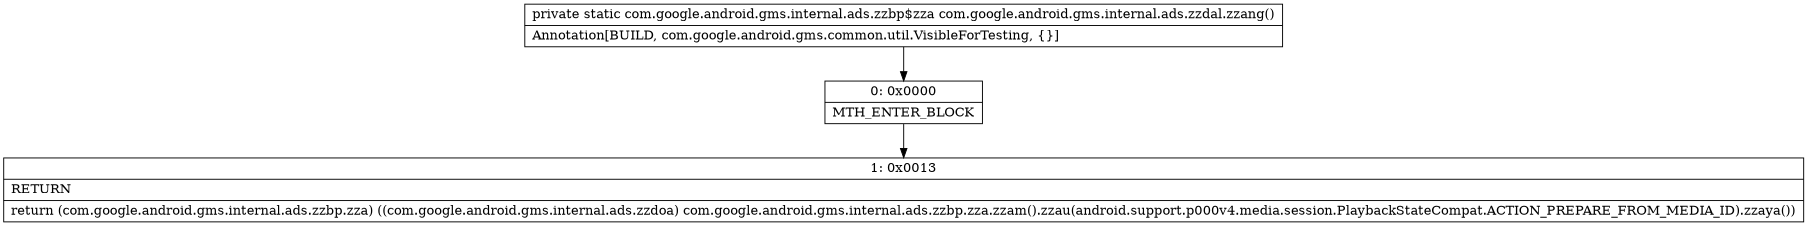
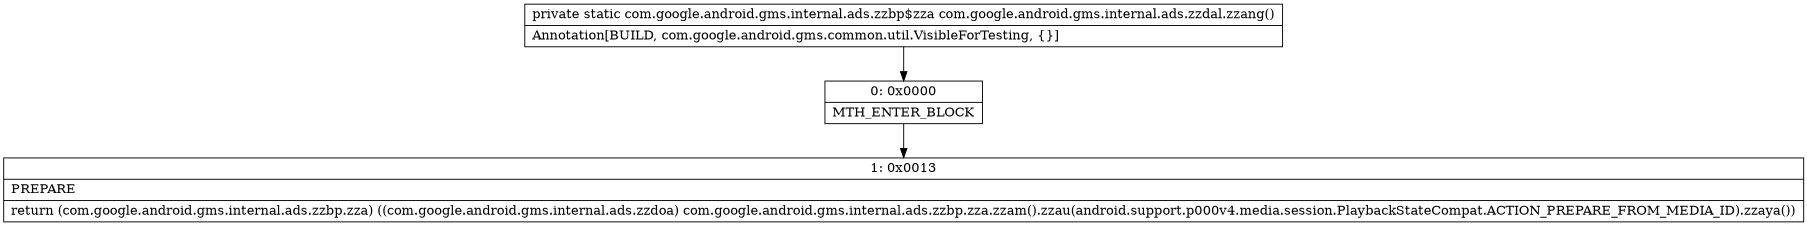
  digraph {
    fontname="DejaVu Serif"
    node [shape=record fontname="DejaVu Serif"]
    edge [fontname="DejaVu Serif"]
    n1 [label="{0\:\ 0x0000|MTH_ENTER_BLOCK\l}"]
-   n2 [label="{1\:\ 0x0013|RETURN\l|return (com.google.android.gms.internal.ads.zzbp.zza) ((com.google.android.gms.internal.ads.zzdoa) com.google.android.gms.internal.ads.zzbp.zza.zzam().zzau(android.support.p000v4.media.session.PlaybackStateCompat.ACTION_PREPARE_FROM_MEDIA_ID).zzaya())\l}"]
+   n2 [label="{1\:\ 0x0013|PREPARE\l|return (com.google.android.gms.internal.ads.zzbp.zza) ((com.google.android.gms.internal.ads.zzdoa) com.google.android.gms.internal.ads.zzbp.zza.zzam().zzau(android.support.p000v4.media.session.PlaybackStateCompat.ACTION_PREPARE_FROM_MEDIA_ID).zzaya())\l}"]
    n3 [label="{private static com.google.android.gms.internal.ads.zzbp$zza com.google.android.gms.internal.ads.zzdal.zzang()  | Annotation[BUILD, com.google.android.gms.common.util.VisibleForTesting, \{\}]\l}"]
    n1 -> n2
    n3 -> n1
  }
